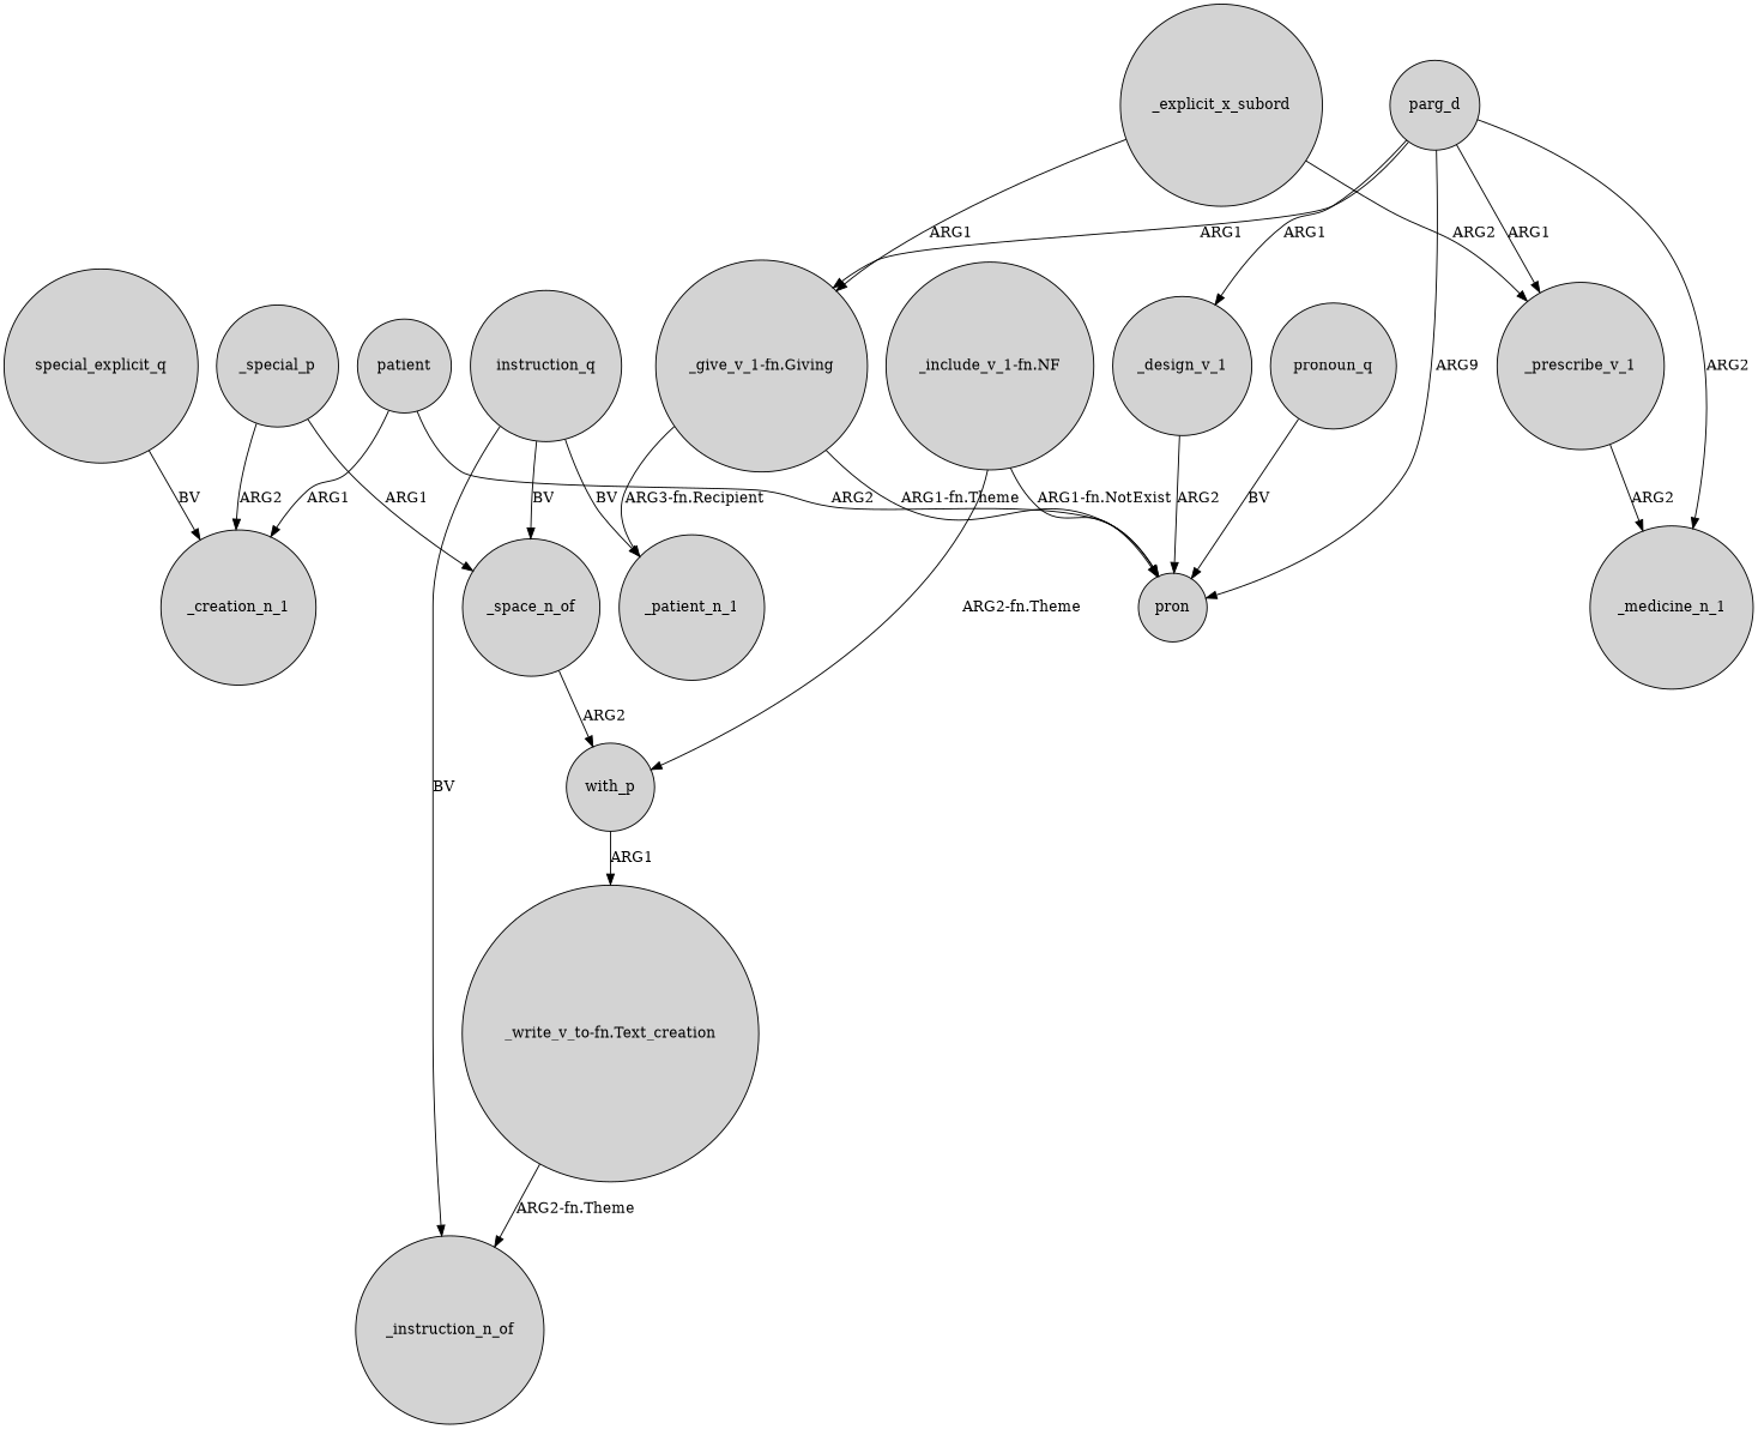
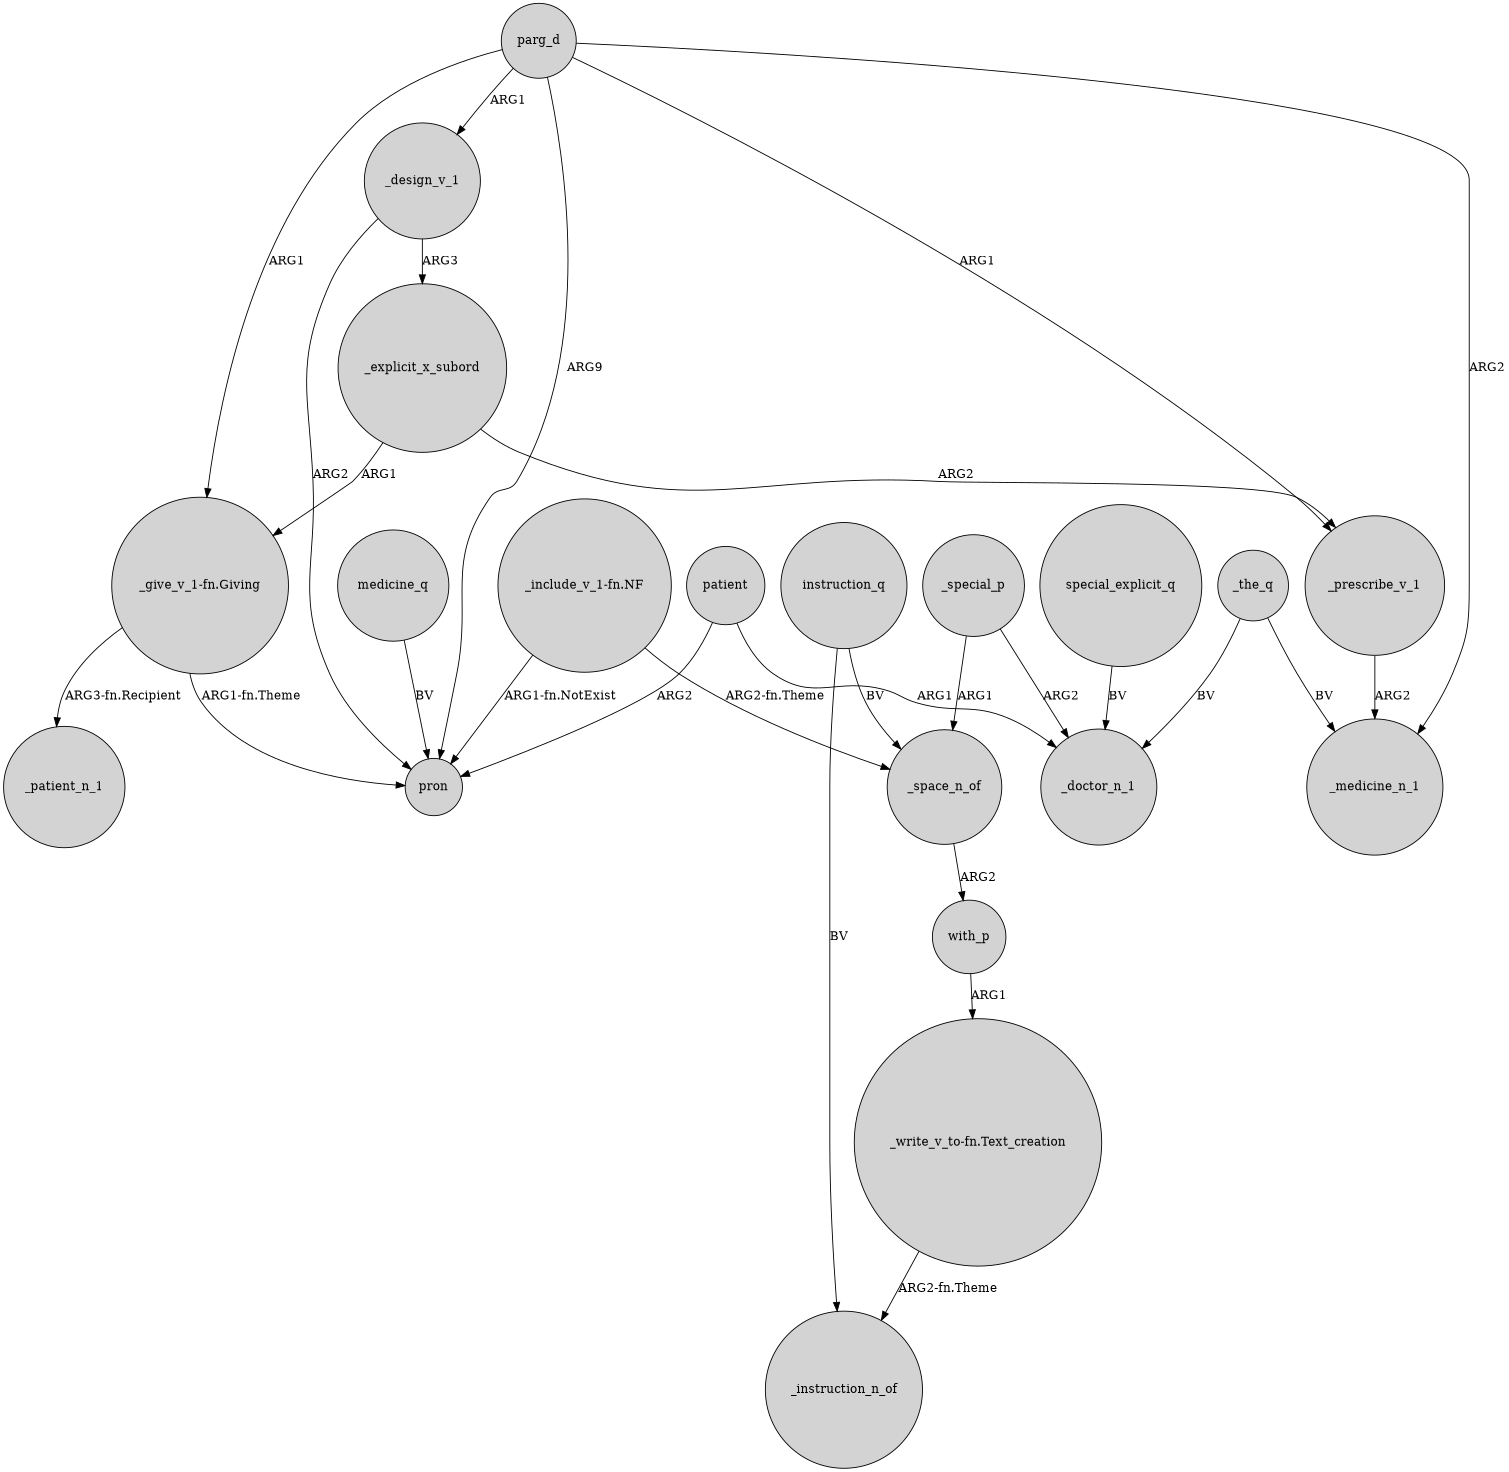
  digraph {
    node [shape=circle style=filled]
    "_give_v_1-fn.Giving"
    _patient_n_1
    pron
    n4 [label=_special_p]
-   _doctor_n_1 [label=_creation_n_1]
+   _doctor_n_1
    _space_n_of
    with_p
    "_write_v_to-fn.Text_creation"
    _instruction_n_of
    n10 [label=patient]
+   _the_q
    _medicine_n_1
    parg_d
    _prescribe_v_1
    _design_v_1
    n16 [label=_explicit_x_subord]
    n17 [label=instruction_q]
    n18 [label=special_explicit_q]
-   pronoun_q
+   pronoun_q [label=medicine_q]
    "_include_v_1-fn.NF"
    "_give_v_1-fn.Giving" -> _patient_n_1 [label="ARG3-fn.Recipient"]
    "_give_v_1-fn.Giving" -> pron [label="ARG1-fn.Theme"]
    n4 -> _doctor_n_1 [label=ARG2]
    n4 -> _space_n_of [label=ARG1]
    _space_n_of -> with_p [label=ARG2]
    with_p -> "_write_v_to-fn.Text_creation" [label=ARG1]
    "_write_v_to-fn.Text_creation" -> _instruction_n_of [label="ARG2-fn.Theme"]
    n10 -> pron [label=ARG2]
    n10 -> _doctor_n_1 [label=ARG1]
+   _the_q -> _doctor_n_1 [label=BV]
+   _the_q -> _medicine_n_1 [label=BV]
    parg_d -> "_give_v_1-fn.Giving" [label=ARG1]
    parg_d -> pron [label=ARG9]
    parg_d -> _medicine_n_1 [label=ARG2]
    parg_d -> _prescribe_v_1 [label=ARG1]
    parg_d -> _design_v_1 [label=ARG1]
    _prescribe_v_1 -> _medicine_n_1 [label=ARG2]
    _design_v_1 -> pron [label=ARG2]
+   _design_v_1 -> n16 [label=ARG3]
    n16 -> "_give_v_1-fn.Giving" [label=ARG1]
    n16 -> _prescribe_v_1 [label=ARG2]
-   n17 -> _patient_n_1 [label=BV]
    n17 -> _space_n_of [label=BV]
    n17 -> _instruction_n_of [label=BV]
    n18 -> _doctor_n_1 [label=BV]
    pronoun_q -> pron [label=BV]
    "_include_v_1-fn.NF" -> pron [label="ARG1-fn.NotExist"]
-   "_include_v_1-fn.NF" -> with_p [label="ARG2-fn.Theme"]
+   "_include_v_1-fn.NF" -> _space_n_of [label="ARG2-fn.Theme"]
  }
